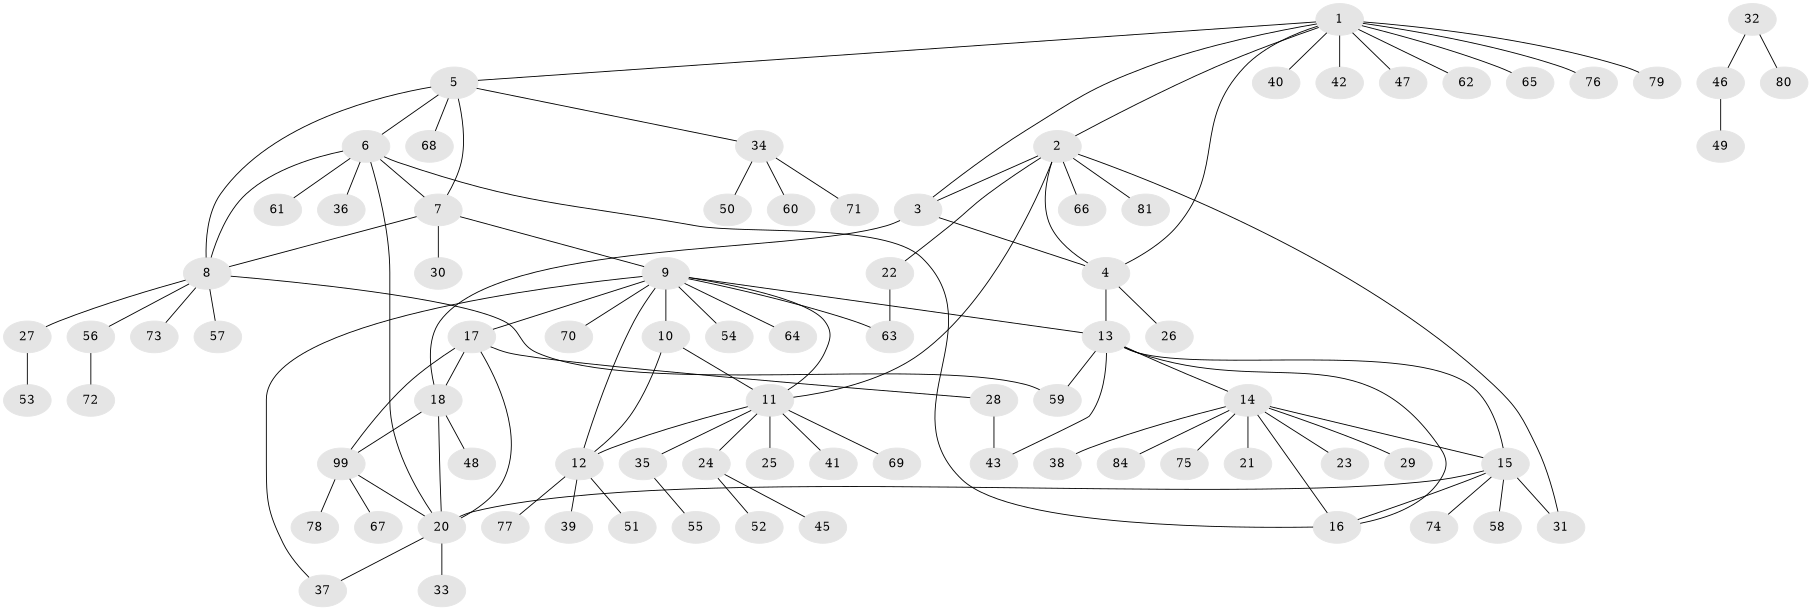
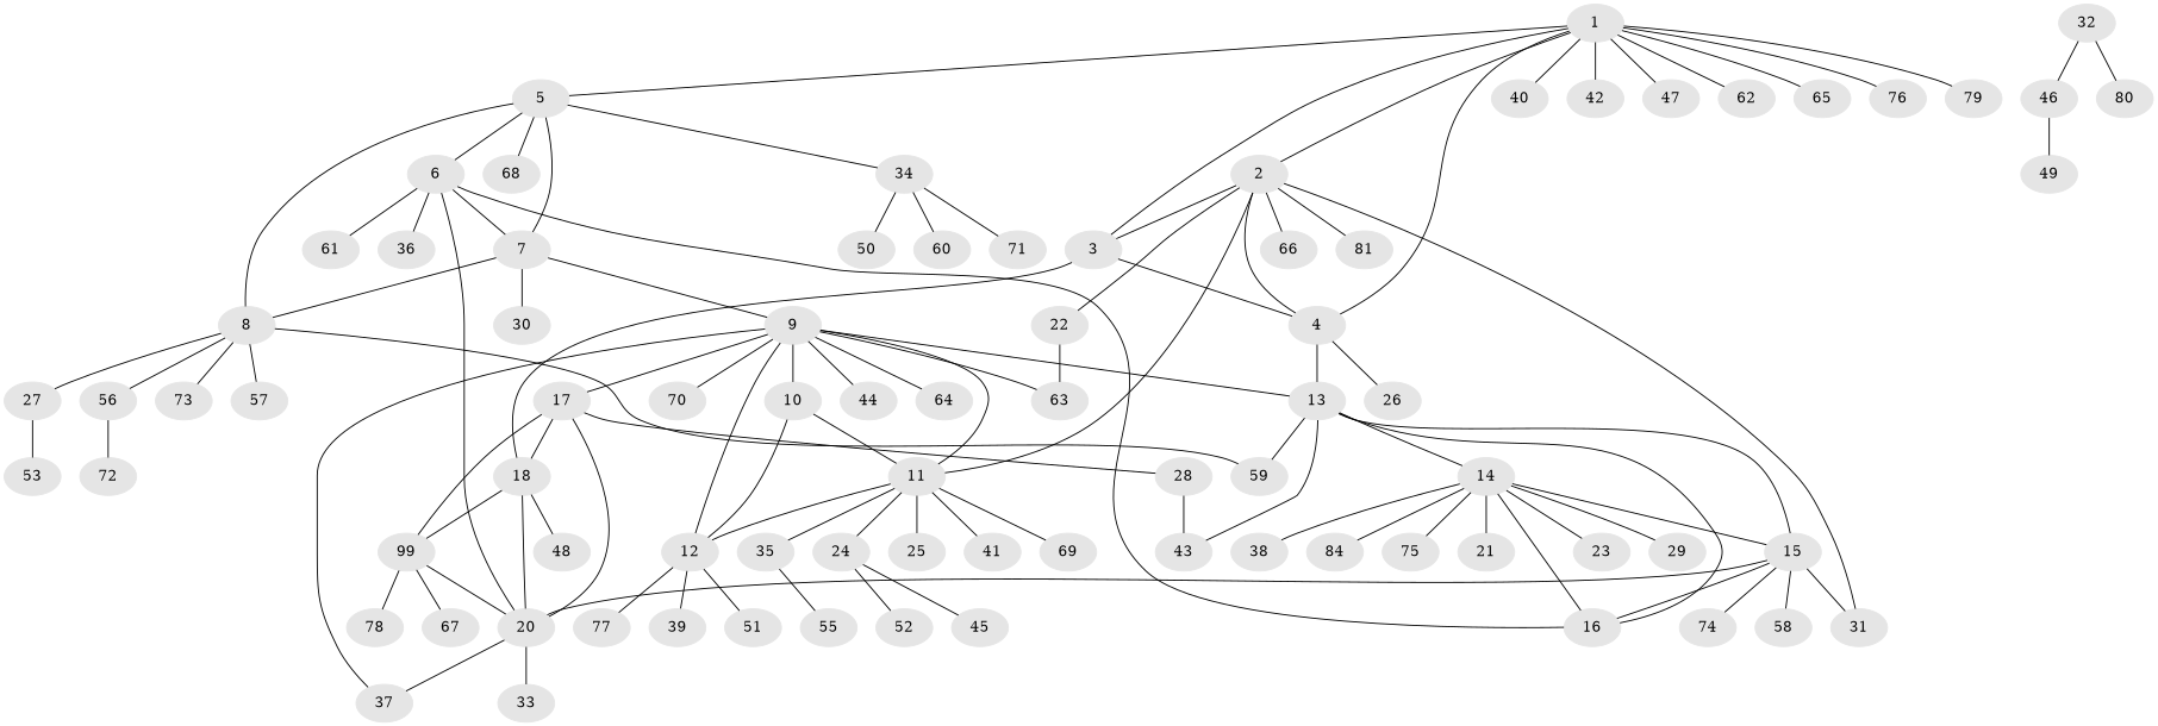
  graph {
    node [color=gray90 style=filled]
    1
    2
    3
    4
    5
    40
    42
    47
    62
    65
    76
    79
    11
    22
    31
    66
    81
    18
    13
    26
    6
    7
    8
    34
    68
    12
    24
    25
    35
    41
    69
    63
    20
    n34 [label=99]
    48
    16
    59
    14
    15
    43
    36
    61
    9
    30
    27
    56
    57
    73
    50
    60
    71
    37
    33
    10
    17
-   54
+   54 [label=44]
    64
    70
    53
    72
    39
    51
    77
    28
    45
    52
    32
    46
    80
    55
    21
    23
    29
    38
    n75 [label=84]
    75
    58
    74
    67
    78
    49
    1 -- 2
    1 -- 3
    1 -- 4
    1 -- 5
    1 -- 40
    1 -- 42
    1 -- 47
    1 -- 62
    1 -- 65
    1 -- 76
    1 -- 79
    2 -- 3
    2 -- 4
    2 -- 11
    2 -- 22
    2 -- 31
    2 -- 66
    2 -- 81
    3 -- 4
    3 -- 18
    4 -- 13
    4 -- 26
    5 -- 6
    5 -- 7
    5 -- 8
    5 -- 34
    5 -- 68
    11 -- 12
    11 -- 24
    11 -- 25
    11 -- 35
    11 -- 41
    11 -- 69
    22 -- 63
    18 -- 20
    18 -- n34
    18 -- 48
    13 -- 16
    13 -- 59
    13 -- 14
    13 -- 15
    13 -- 43
    6 -- 7
-   6 -- 8
    6 -- 20
    6 -- 16
    6 -- 36
    6 -- 61
    7 -- 8
    7 -- 9
    7 -- 30
    8 -- 59
    8 -- 27
    8 -- 56
    8 -- 57
    8 -- 73
    34 -- 50
    34 -- 60
    34 -- 71
    12 -- 39
    12 -- 51
    12 -- 77
    24 -- 45
    24 -- 52
    35 -- 55
    20 -- 37
    20 -- 33
    n34 -- 20
    n34 -- 67
    n34 -- 78
    14 -- 16
    14 -- 15
    14 -- 21
    14 -- 23
    14 -- 29
    14 -- 38
    14 -- n75
    14 -- 75
    15 -- 31
    15 -- 20
    15 -- 16
    15 -- 58
    15 -- 74
    9 -- 11
    9 -- 13
    9 -- 12
    9 -- 63
    9 -- 37
    9 -- 10
    9 -- 17
    9 -- 54
    9 -- 64
    9 -- 70
    27 -- 53
    56 -- 72
    10 -- 11
    10 -- 12
    17 -- 18
    17 -- 20
    17 -- n34
    17 -- 28
    28 -- 43
    32 -- 46
    32 -- 80
    46 -- 49
  }
